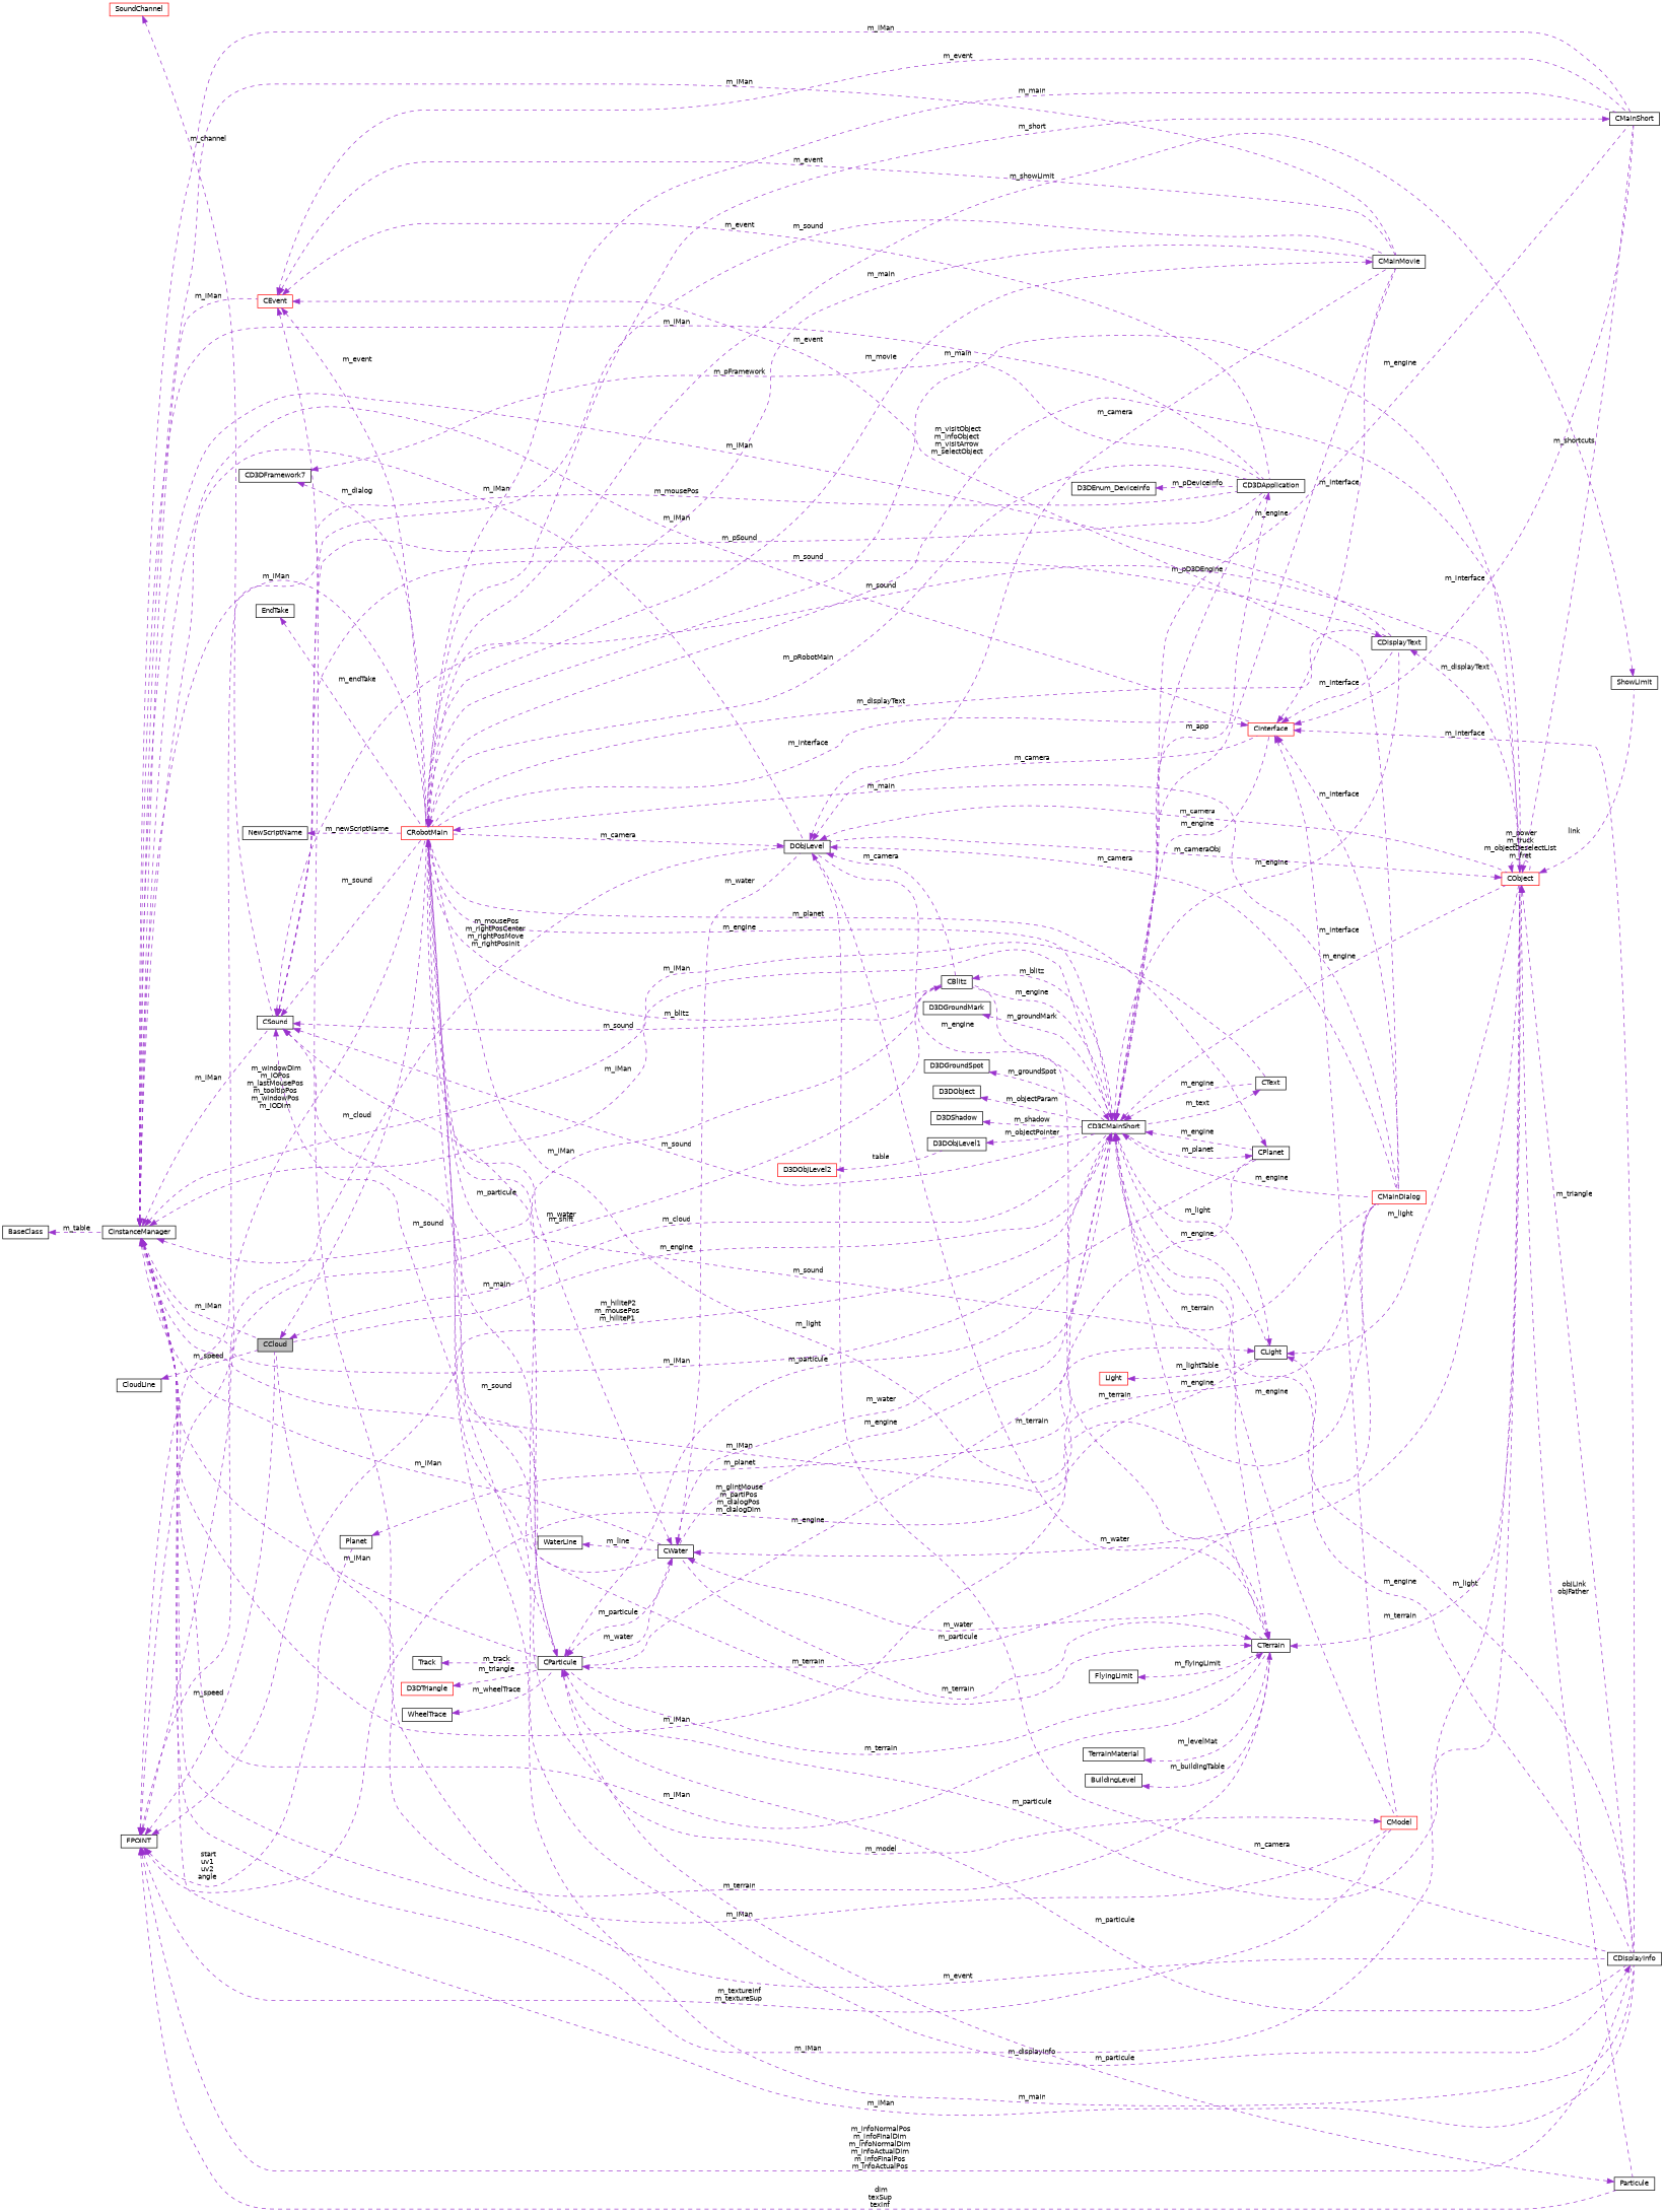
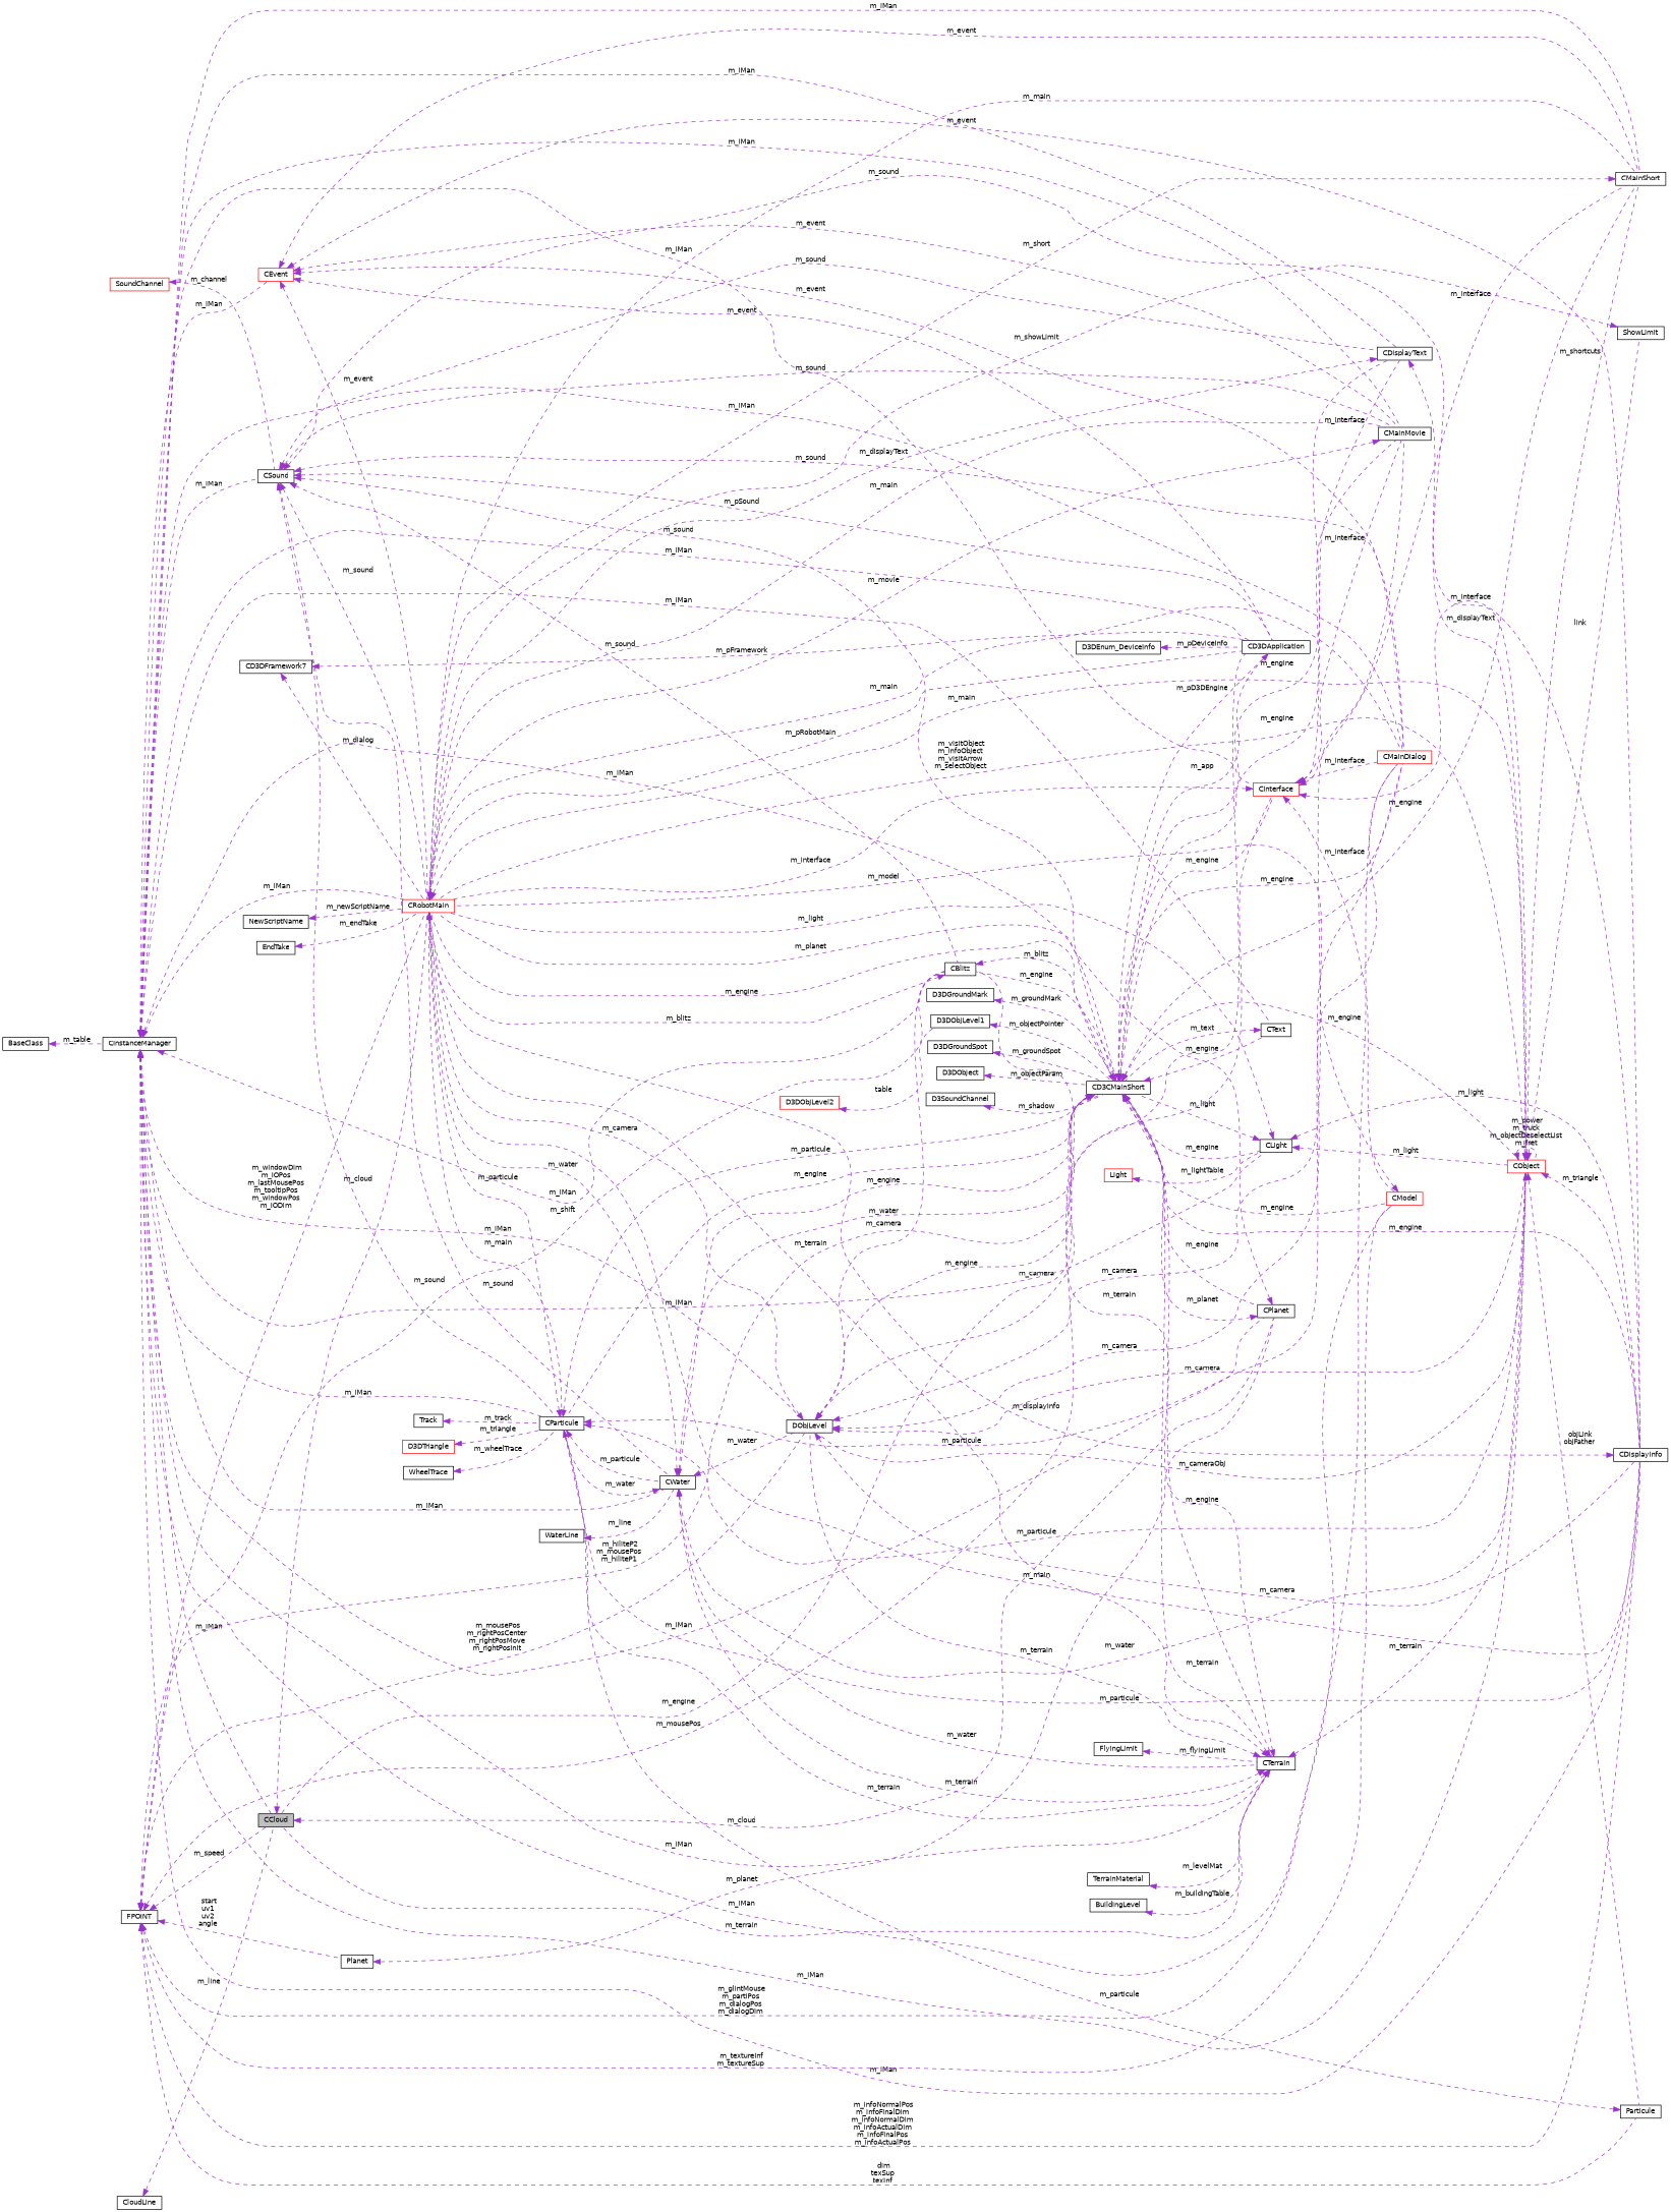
  digraph {
    rankdir=LR
    node [color=black fillcolor=white fontname=Helvetica fontsize=10 shape=record style=filled]
    edge [color=darkorchid3 dir=back fontname=Helvetica fontsize=10 labelfontname=Helvetica labelfontsize=10 style=dashed]
    n1 [fillcolor=grey75 fontcolor=black height=0.2 label=CCloud width=0.4]
    n2 [color=red height=0.2 label=CRobotMain width=0.4]
    n3 [height=0.2 label=CD3CMainShort width=0.4]
    n4 [height=0.2 label=CParticule width=0.4]
    n5 [color=red height=0.2 label=CObject width=0.4]
    n6 [height=0.2 label=CD3DApplication width=0.4]
    n7 [color=red height=0.2 label=CMainDialog width=0.4]
    n8 [height=0.2 label=CMainMovie width=0.4]
    n9 [height=0.2 label=CMainShort width=0.4]
    n10 [height=0.2 label=CDisplayInfo width=0.4]
    n11 [height=0.2 label=CTerrain width=0.4]
    n12 [height=0.2 label=CWater width=0.4]
    n13 [height=0.2 label=CLight width=0.4]
    n14 [height=0.2 label=CBlitz width=0.4]
    n15 [height=0.2 label=DObjLevel width=0.4]
    n16 [height=0.2 label=CPlanet width=0.4]
    n17 [height=0.2 label=CText width=0.4]
    n18 [height=0.2 label=CDisplayText width=0.4]
    n19 [color=red height=0.2 label=CInterface width=0.4]
    n20 [color=red height=0.2 label=CModel width=0.4]
    n21 [height=0.2 label=CloudLine width=0.4]
    n22 [height=0.2 label=CInstanceManager width=0.4]
    n23 [height=0.2 label=CSound width=0.4]
    n24 [color=red height=0.2 label=CEvent width=0.4]
    n25 [height=0.2 label=ShowLimit width=0.4]
    n26 [height=0.2 label=Particule width=0.4]
    n27 [height=0.2 label=BaseClass width=0.4]
    n28 [height=0.2 label=TerrainMaterial width=0.4]
    n29 [color=red height=0.2 label=Light width=0.4]
    n30 [height=0.2 label=D3DGroundMark width=0.4]
    n31 [height=0.2 label=FPOINT width=0.4]
    n32 [height=0.2 label=Planet width=0.4]
    n33 [color=red height=0.2 label=SoundChannel width=0.4]
    n34 [height=0.2 label=D3DObjLevel1 width=0.4]
    n35 [color=red height=0.2 label=D3DObjLevel2 width=0.4]
    n36 [height=0.2 label=D3DGroundSpot width=0.4]
    n37 [height=0.2 label=CD3DFramework7 width=0.4]
    n38 [height=0.2 label=D3DEnum_DeviceInfo width=0.4]
    n39 [height=0.2 label=D3DObject width=0.4]
-   n40 [height=0.2 label=D3DShadow width=0.4]
+   n40 [height=0.2 label=D3SoundChannel width=0.4]
    n41 [height=0.2 label=NewScriptName width=0.4]
    n42 [height=0.2 label=EndTake width=0.4]
    n43 [height=0.2 label=Track width=0.4]
    n44 [color=red height=0.2 label=D3DTriangle width=0.4]
    n45 [height=0.2 label=WheelTrace width=0.4]
    n46 [height=0.2 label=WaterLine width=0.4]
    n47 [height=0.2 label=BuildingLevel width=0.4]
    n48 [height=0.2 label=FlyingLimit width=0.4]
    n1 -> n2 [label=" m_cloud"]
-   n1 -> n3 [label=" m_cloud"]
+   n1 -> n16 [label=" m_cloud"]
    n2 -> n4 [label=" m_main"]
    n2 -> n5 [label=" m_main"]
    n2 -> n6 [label=" m_pRobotMain"]
    n2 -> n7 [label=" m_main"]
    n2 -> n8 [label=" m_main"]
    n2 -> n9 [label=" m_main"]
    n2 -> n10 [label=" m_main"]
    n3 -> n1 [label=" m_engine"]
    n3 -> n2 [label=" m_engine"]
    n3 -> n4 [label=" m_engine"]
    n3 -> n5 [label=" m_engine"]
    n3 -> n6 [label=" m_pD3DEngine"]
    n3 -> n7 [label=" m_engine"]
    n3 -> n8 [label=" m_engine"]
    n3 -> n9 [label=" m_engine"]
    n3 -> n10 [label=" m_engine"]
    n3 -> n11 [label=" m_engine"]
    n3 -> n12 [label=" m_engine"]
    n3 -> n13 [label=" m_engine"]
    n3 -> n14 [label=" m_engine"]
    n3 -> n15 [label=" m_engine"]
    n3 -> n16 [label=" m_engine"]
    n3 -> n17 [label=" m_engine"]
    n3 -> n18 [label=" m_engine"]
    n3 -> n19 [label=" m_engine"]
    n3 -> n20 [label=" m_engine"]
    n4 -> n2 [label=" m_particule"]
    n4 -> n3 [label=" m_particule"]
    n4 -> n5 [label=" m_particule"]
    n4 -> n7 [label=" m_particule"]
    n4 -> n10 [label=" m_particule"]
    n4 -> n12 [label=" m_particule"]
    n5 -> n2 [label=" m_visitObject\nm_infoObject\nm_visitArrow\nm_selectObject"]
    n5 -> n5 [label=" m_power\nm_truck\nm_objectDeselectList\nm_fret"]
    n5 -> n9 [label=" m_shortcuts"]
    n5 -> n10 [label=" m_triangle"]
    n5 -> n15 [label=" m_cameraObj"]
    n5 -> n25 [label=" link"]
    n5 -> n26 [label=" objLink\nobjFather"]
    n6 -> n3 [label=" m_app"]
    n8 -> n2 [label=" m_movie"]
    n9 -> n2 [label=" m_short"]
    n10 -> n2 [label=" m_displayInfo"]
    n11 -> n1 [label=" m_terrain"]
    n11 -> n2 [label=" m_terrain"]
    n11 -> n3 [label=" m_terrain"]
    n11 -> n4 [label=" m_terrain"]
    n11 -> n5 [label=" m_terrain"]
    n11 -> n12 [label=" m_terrain"]
    n11 -> n14 [label=" m_terrain"]
    n11 -> n15 [label=" m_terrain"]
    n12 -> n2 [label=" m_water"]
    n12 -> n3 [label=" m_water"]
    n12 -> n4 [label=" m_water"]
    n12 -> n5 [label=" m_water"]
    n12 -> n11 [label=" m_water"]
    n12 -> n15 [label=" m_water"]
    n13 -> n2 [label=" m_light"]
    n13 -> n3 [label=" m_light"]
    n13 -> n5 [label=" m_light"]
    n13 -> n10 [label=" m_light"]
    n14 -> n2 [label=" m_blitz"]
    n14 -> n3 [label=" m_blitz"]
    n15 -> n2 [label=" m_camera"]
    n15 -> n5 [label=" m_camera"]
    n15 -> n7 [label=" m_camera"]
    n15 -> n8 [label=" m_camera"]
    n15 -> n10 [label=" m_camera"]
    n15 -> n14 [label=" m_camera"]
    n15 -> n19 [label=" m_camera"]
    n16 -> n2 [label=" m_planet"]
    n16 -> n3 [label=" m_planet"]
    n17 -> n3 [label=" m_text"]
    n18 -> n2 [label=" m_displayText"]
    n18 -> n5 [label=" m_displayText"]
    n19 -> n2 [label=" m_interface"]
    n19 -> n7 [label=" m_interface"]
    n19 -> n8 [label=" m_interface"]
    n19 -> n9 [label=" m_interface"]
    n19 -> n10 [label=" m_interface"]
    n19 -> n18 [label=" m_interface"]
    n19 -> n20 [label=" m_interface"]
    n20 -> n2 [label=" m_model"]
-   n21 -> n1 [label=" m_speed"]
+   n21 -> n1 [label=" m_line"]
    n22 -> n1 [label=" m_iMan"]
    n22 -> n2 [label=" m_iMan"]
    n22 -> n3 [label=" m_iMan"]
    n22 -> n4 [label=" m_iMan"]
    n22 -> n5 [label=" m_iMan"]
    n22 -> n6 [label=" m_iMan"]
    n22 -> n7 [label=" m_iMan"]
    n22 -> n8 [label=" m_iMan"]
    n22 -> n9 [label=" m_iMan"]
    n22 -> n10 [label=" m_iMan"]
    n22 -> n11 [label=" m_iMan"]
    n22 -> n12 [label=" m_iMan"]
    n22 -> n13 [label=" m_iMan"]
    n22 -> n14 [label=" m_iMan"]
    n22 -> n15 [label=" m_iMan"]
    n22 -> n16 [label=" m_iMan"]
    n22 -> n17 [label=" m_iMan"]
    n22 -> n18 [label=" m_iMan"]
    n22 -> n19 [label=" m_iMan"]
    n22 -> n20 [label=" m_iMan"]
    n22 -> n23 [label=" m_iMan"]
    n22 -> n24 [label=" m_iMan"]
    n23 -> n2 [label=" m_sound"]
    n23 -> n3 [label=" m_sound"]
    n23 -> n4 [label=" m_sound"]
    n23 -> n5 [label=" m_sound"]
    n23 -> n6 [label=" m_pSound"]
    n23 -> n7 [label=" m_sound"]
    n23 -> n8 [label=" m_sound"]
    n23 -> n12 [label=" m_sound"]
    n23 -> n14 [label=" m_sound"]
    n23 -> n18 [label=" m_sound"]
    n24 -> n2 [label=" m_event"]
    n24 -> n6 [label=" m_event"]
    n24 -> n7 [label=" m_event"]
    n24 -> n8 [label=" m_event"]
    n24 -> n9 [label=" m_event"]
    n24 -> n10 [label=" m_event"]
    n25 -> n2 [label=" m_showLimit"]
    n26 -> n4 [label=" m_particule"]
    n27 -> n22 [label=" m_table"]
    n28 -> n11 [label=" m_levelMat"]
    n29 -> n13 [label=" m_lightTable"]
    n30 -> n3 [label=" m_groundMark"]
    n31 -> n1 [label=" m_speed"]
    n31 -> n2 [label=" m_windowDim\nm_IOPos\nm_lastMousePos\nm_tooltipPos\nm_windowPos\nm_IODim"]
    n31 -> n3 [label=" m_hiliteP2\nm_mousePos\nm_hiliteP1"]
    n31 -> n6 [label=" m_mousePos"]
    n31 -> n7 [label=" m_glintMouse\nm_partiPos\nm_dialogPos\nm_dialogDim"]
    n31 -> n10 [label=" m_infoNormalPos\nm_infoFinalDim\nm_infoNormalDim\nm_infoActualDim\nm_infoFinalPos\nm_infoActualPos"]
    n31 -> n14 [label=" m_shift"]
    n31 -> n15 [label=" m_mousePos\nm_rightPosCenter\nm_rightPosMove\nm_rightPosInit"]
    n31 -> n20 [label=" m_textureInf\nm_textureSup"]
    n31 -> n26 [label=" dim\ntexSup\ntexInf"]
    n31 -> n32 [label=" start\nuv1\nuv2\nangle"]
    n32 -> n16 [label=" m_planet"]
    n33 -> n23 [label=" m_channel"]
    n34 -> n3 [label=" m_objectPointer"]
    n35 -> n34 [label=" table"]
    n36 -> n3 [label=" m_groundSpot"]
    n37 -> n2 [label=" m_dialog"]
    n37 -> n6 [label=" m_pFramework"]
    n38 -> n6 [label=" m_pDeviceInfo"]
    n39 -> n3 [label=" m_objectParam"]
    n40 -> n3 [label=" m_shadow"]
    n41 -> n2 [label=" m_newScriptName"]
    n42 -> n2 [label=" m_endTake"]
    n43 -> n4 [label=" m_track"]
    n44 -> n4 [label=" m_triangle"]
    n45 -> n4 [label=" m_wheelTrace"]
    n46 -> n12 [label=" m_line"]
    n47 -> n11 [label=" m_buildingTable"]
    n48 -> n11 [label=" m_flyingLimit"]
  }
